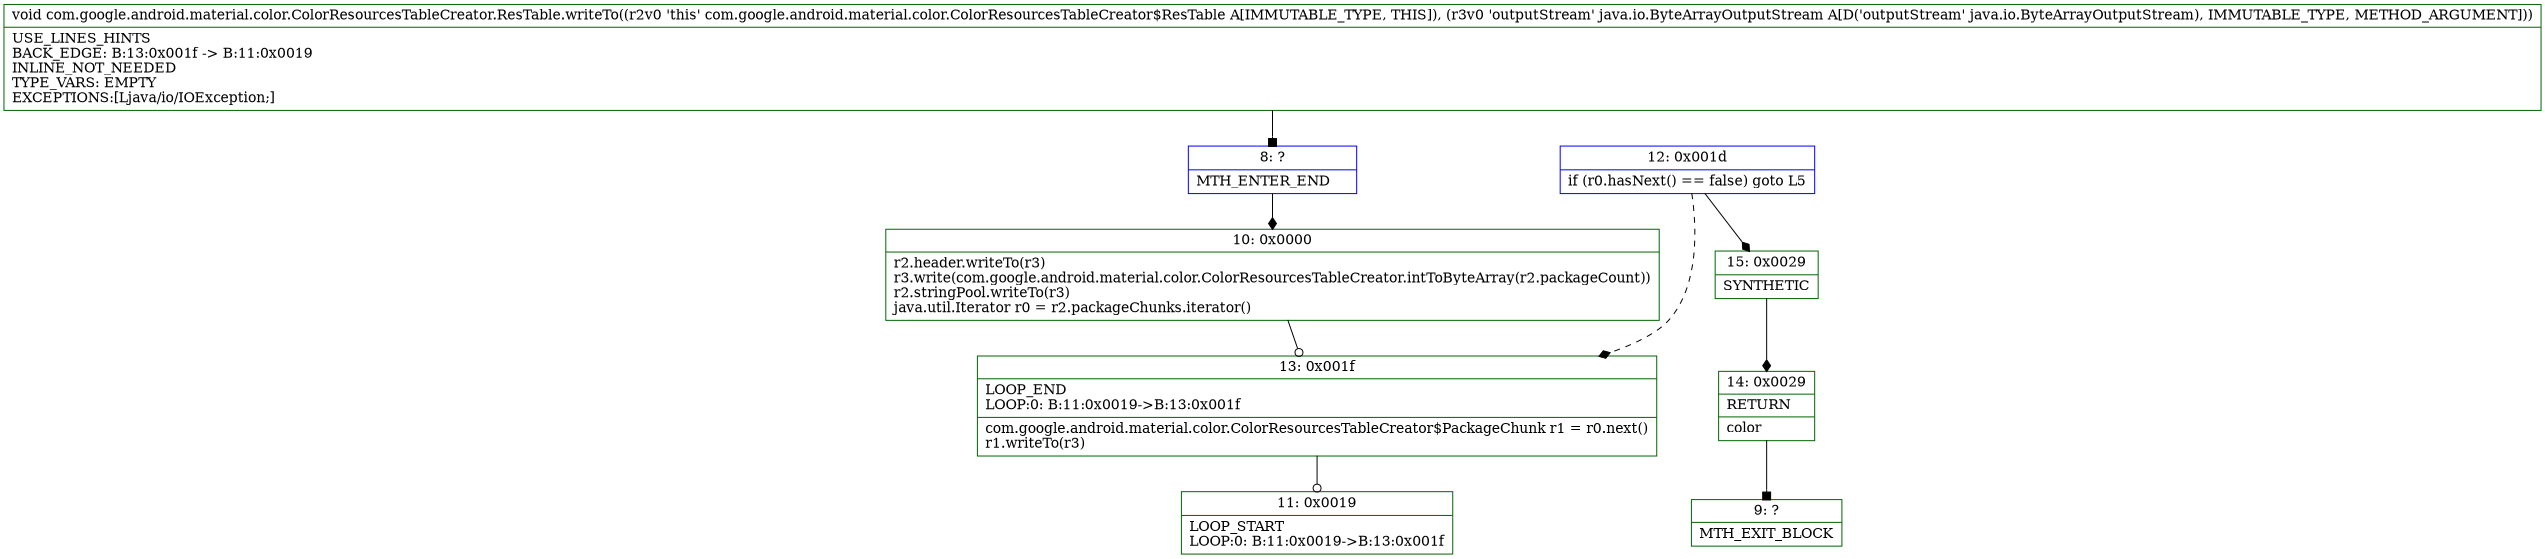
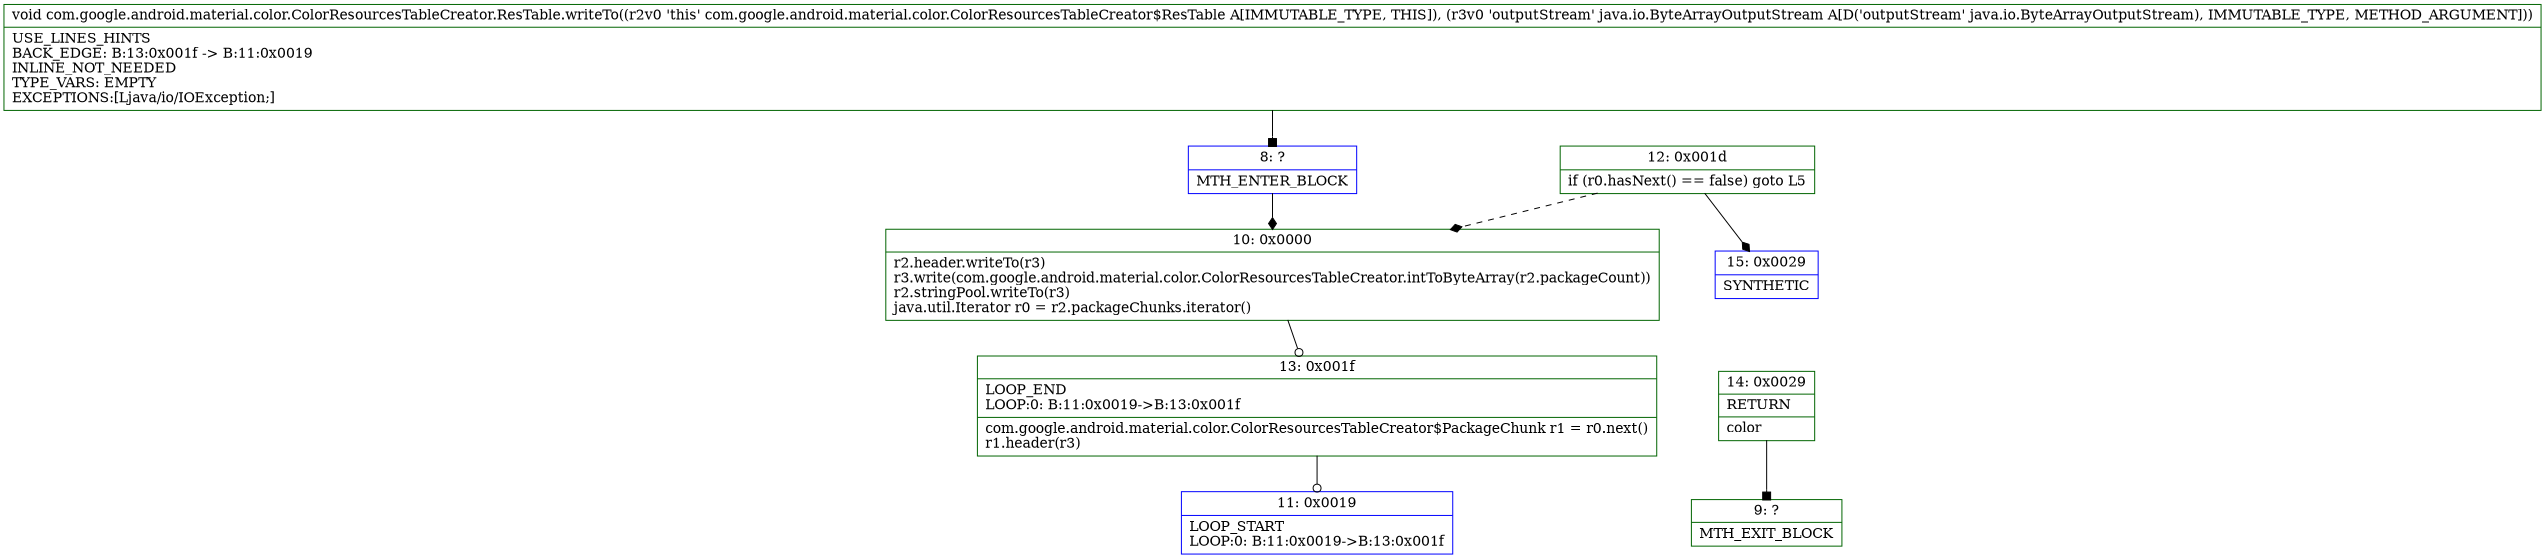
  digraph {
    node [color=darkgreen shape=record]
    edge [arrowhead=diamond]
-   n1 [color=blue label="{8\:\ ?|MTH_ENTER_END\l}"]
+   n1 [color=blue label="{8\:\ ?|MTH_ENTER_BLOCK\l}"]
    n2 [label="{10\:\ 0x0000|r2.header.writeTo(r3)\lr3.write(com.google.android.material.color.ColorResourcesTableCreator.intToByteArray(r2.packageCount))\lr2.stringPool.writeTo(r3)\ljava.util.Iterator r0 = r2.packageChunks.iterator()\l}"]
-   n3 [label="{13\:\ 0x001f|LOOP_END\lLOOP:0: B:11:0x0019\-\>B:13:0x001f\l|com.google.android.material.color.ColorResourcesTableCreator$PackageChunk r1 = r0.next()\lr1.writeTo(r3)\l}"]
-   n4 [label="{11\:\ 0x0019|LOOP_START\lLOOP:0: B:11:0x0019\-\>B:13:0x001f\l}"]
-   n5 [color=blue label="{12\:\ 0x001d|if (r0.hasNext() == false) goto L5\l}"]
-   n6 [label="{15\:\ 0x0029|SYNTHETIC\l}"]
+   n3 [label="{13\:\ 0x001f|LOOP_END\lLOOP:0: B:11:0x0019\-\>B:13:0x001f\l|com.google.android.material.color.ColorResourcesTableCreator$PackageChunk r1 = r0.next()\lr1.header(r3)\l}"]
+   n4 [color=blue label="{11\:\ 0x0019|LOOP_START\lLOOP:0: B:11:0x0019\-\>B:13:0x001f\l}"]
+   n5 [label="{12\:\ 0x001d|if (r0.hasNext() == false) goto L5\l}"]
+   n6 [color=blue label="{15\:\ 0x0029|SYNTHETIC\l}"]
    n7 [label="{14\:\ 0x0029|RETURN\l|color\l}"]
    n8 [label="{9\:\ ?|MTH_EXIT_BLOCK\l}"]
    n9 [label="{void com.google.android.material.color.ColorResourcesTableCreator.ResTable.writeTo((r2v0 'this' com.google.android.material.color.ColorResourcesTableCreator$ResTable A[IMMUTABLE_TYPE, THIS]), (r3v0 'outputStream' java.io.ByteArrayOutputStream A[D('outputStream' java.io.ByteArrayOutputStream), IMMUTABLE_TYPE, METHOD_ARGUMENT]))  | USE_LINES_HINTS\lBACK_EDGE: B:13:0x001f \-\> B:11:0x0019\lINLINE_NOT_NEEDED\lTYPE_VARS: EMPTY\lEXCEPTIONS:[Ljava\/io\/IOException;]\l}"]
    n1 -> n2
    n2 -> n3 [arrowhead=odot]
    n3 -> n4 [arrowhead=odot]
-   n5 -> n3 [style=dashed]
+   n5 -> n2 [style=dashed]
    n5 -> n6
-   n6 -> n7
    n7 -> n8 [arrowhead=box]
    n9 -> n1 [arrowhead=box]
  }
